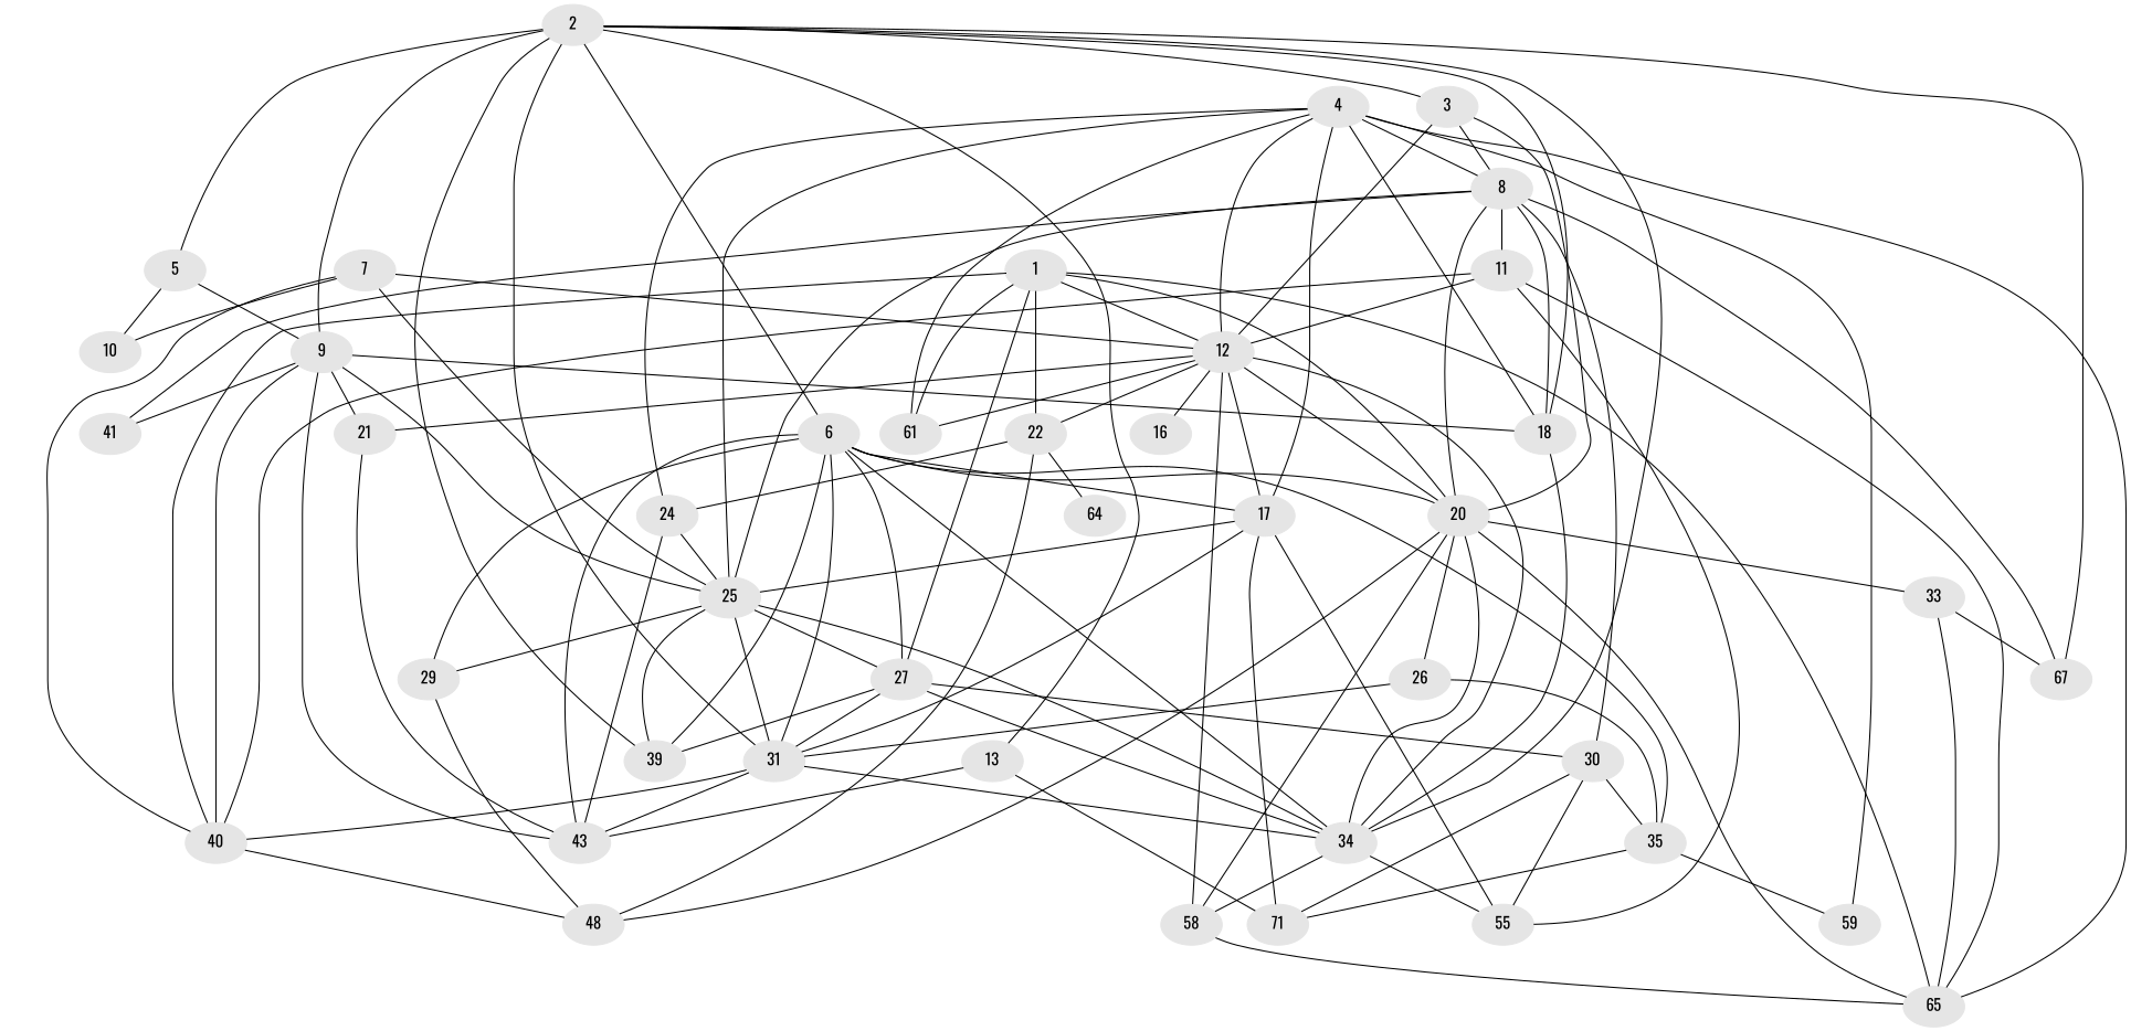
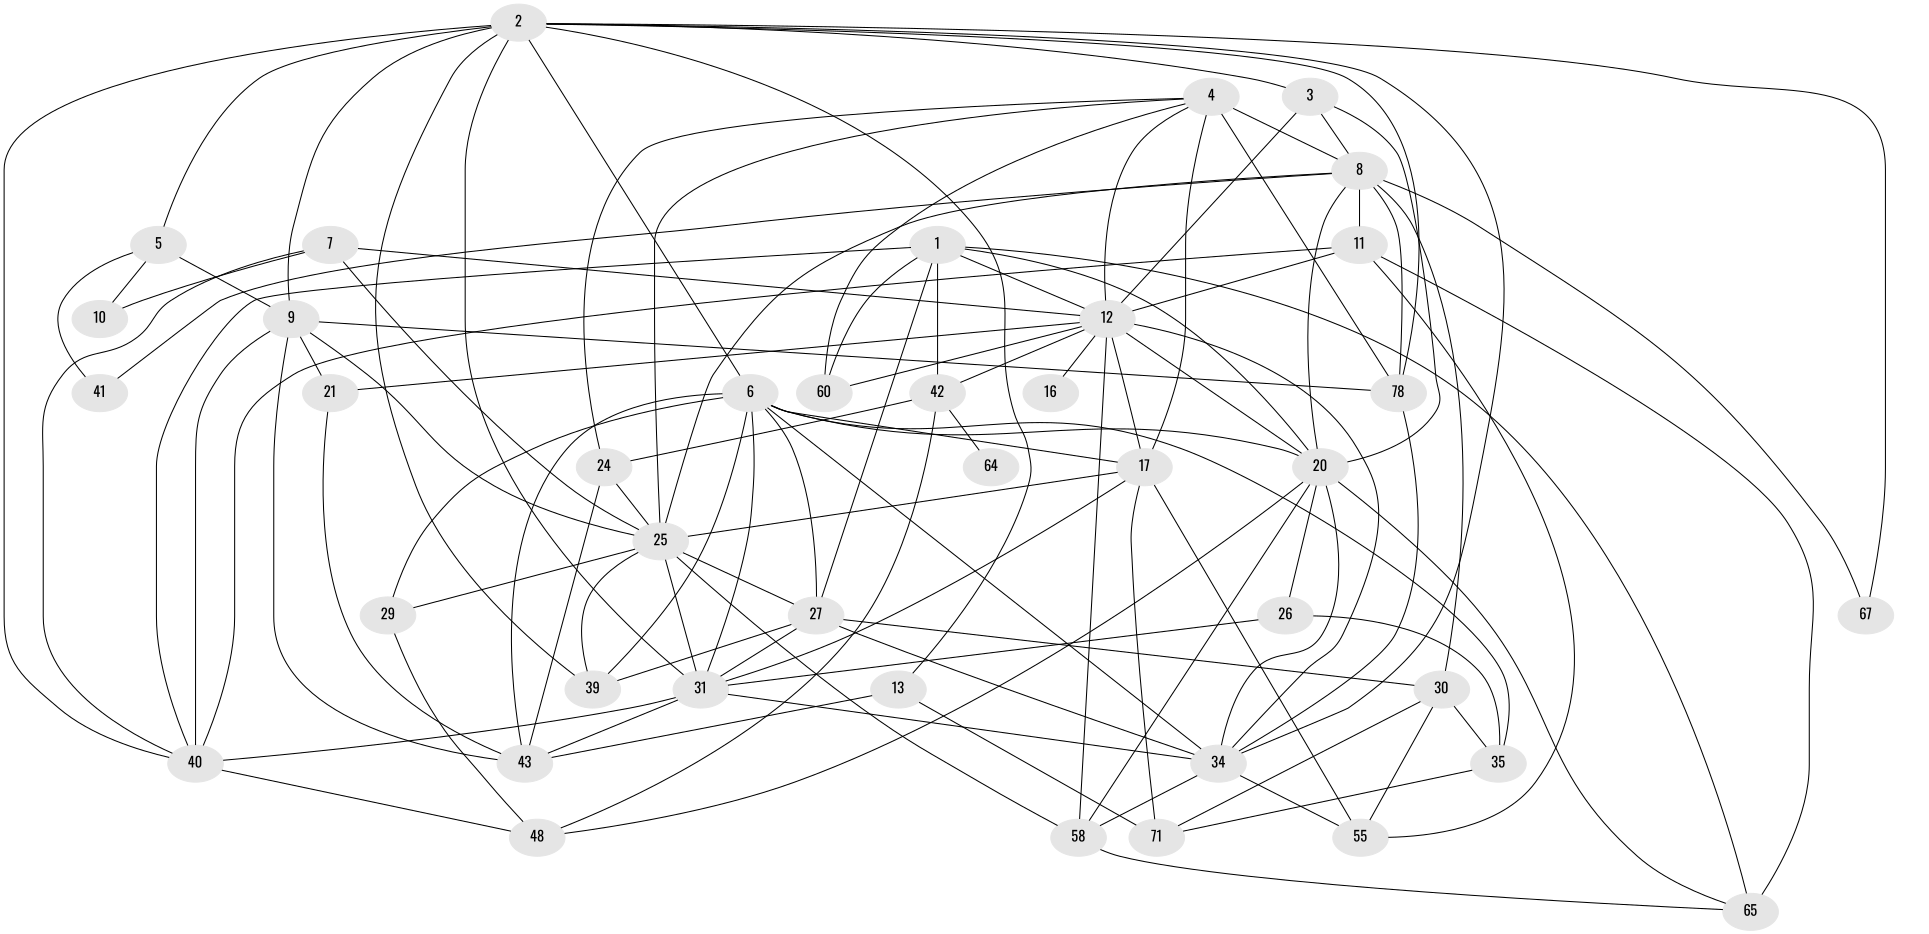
  graph {
    fontname=Oswald
    node [color=gray90 fontname=Oswald style=filled]
    edge [fontname=Oswald]
    1 [super="+50"]
    12 [super="+14+78+32"]
    20 [super="+49"]
-   22
+   22 [label=42]
    27 [super="+80"]
    40 [super="+47"]
-   60 [label=61]
+   60
    65
    34 [super="+54"]
    17 [super="+23"]
    21
    16
    58
    26
-   33
    48
    24 [super="+56"]
    64
    31 [super="+46"]
    39
    30
    2 [super="+19"]
    3
    5
    6 [super="+28"]
    9 [super="+75+36"]
    13 [super="+51"]
-   18 [super="+45"]
+   18 [super="+45" label=78]
    67
    8 [super="+73+37"]
    10
    29
    35
    43 [super="+82"]
    25 [super="+66+42+44"]
    41
    71
    55 [super="+76"]
    11
    4 [super="+38+15"]
-   59 [super="+61"]
    7 [super="+70"]
    1 -- 12
    1 -- 20
    1 -- 22
    1 -- 27
    1 -- 40
    1 -- 60
    1 -- 65
    12 -- 20
    12 -- 22
    12 -- 60
    12 -- 34
    12 -- 17 [weight=2]
    12 -- 21
    12 -- 16 [weight=2]
    12 -- 58
    20 -- 65
    20 -- 34
    20 -- 58
    20 -- 26
-   20 -- 33
    20 -- 48
    22 -- 48
    22 -- 24
    22 -- 64
    27 -- 34
    27 -- 31
    27 -- 39
    27 -- 30
    40 -- 48
    34 -- 58
    34 -- 55
    17 -- 31
    17 -- 25
    17 -- 71
    17 -- 55
    21 -- 43
    58 -- 65
    26 -- 31
    26 -- 35
-   33 -- 65
-   33 -- 67
    24 -- 43 [weight=2]
    24 -- 25
    31 -- 40
    31 -- 34
    31 -- 43
    30 -- 35
    30 -- 71
    30 -- 55
+   2 -- 40
    2 -- 34
    2 -- 31 [weight=2]
    2 -- 39
    2 -- 3
    2 -- 5
    2 -- 6
    2 -- 9
    2 -- 13
    2 -- 18
    2 -- 67
    3 -- 12
    3 -- 20
    3 -- 8
    5 -- 9
    5 -- 10
    6 -- 20 [weight=2]
    6 -- 27
    6 -- 34
    6 -- 17
    6 -- 31
    6 -- 39
    6 -- 29
    6 -- 35
    6 -- 43
    9 -- 40
    9 -- 21
    9 -- 18
    9 -- 43
    9 -- 25
-   9 -- 41
+   5 -- 41
    13 -- 43
    13 -- 71 [weight=2]
    18 -- 34
    8 -- 20
    8 -- 30
    8 -- 18
    8 -- 67
    8 -- 25
    8 -- 41
    8 -- 11
    29 -- 48
    35 -- 71
-   35 -- 59
    25 -- 27
-   25 -- 34
+   25 -- 58
    25 -- 31
    25 -- 39
    25 -- 29
    11 -- 12
    11 -- 40
    11 -- 65
    11 -- 55
    4 -- 12
    4 -- 60
-   4 -- 65
    4 -- 17
    4 -- 24
    4 -- 18
    4 -- 8
    4 -- 25 [weight=2]
-   4 -- 59 [weight=3]
    7 -- 12
    7 -- 40
    7 -- 10
    7 -- 25
  }
